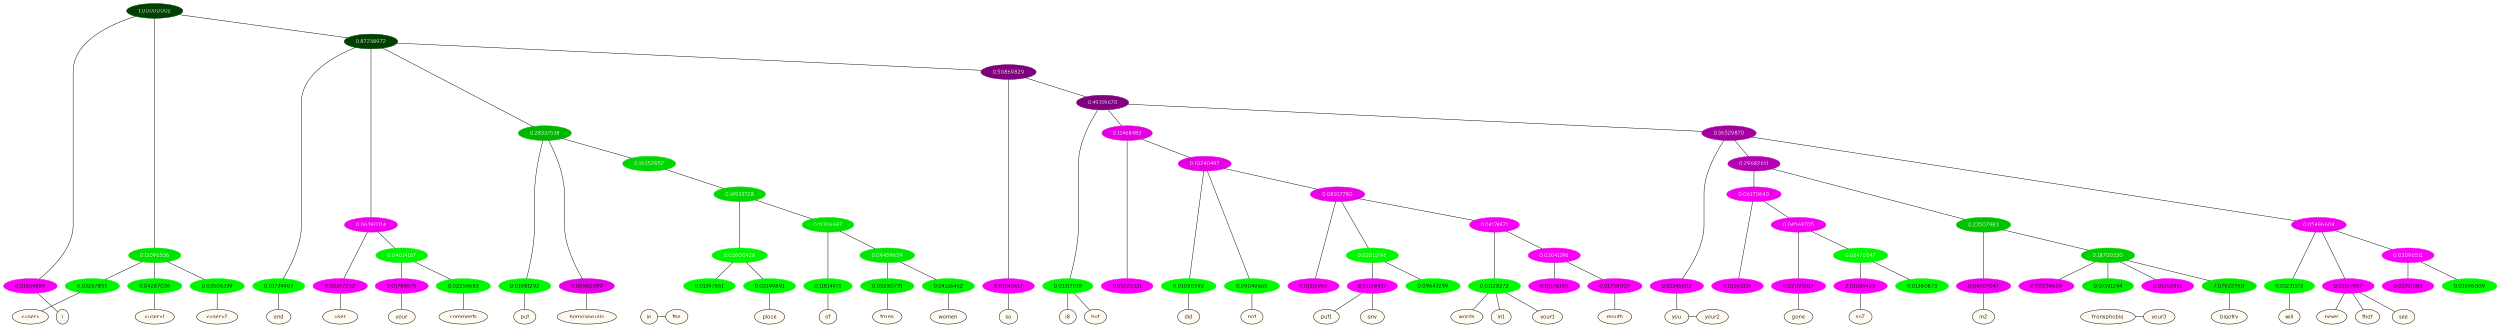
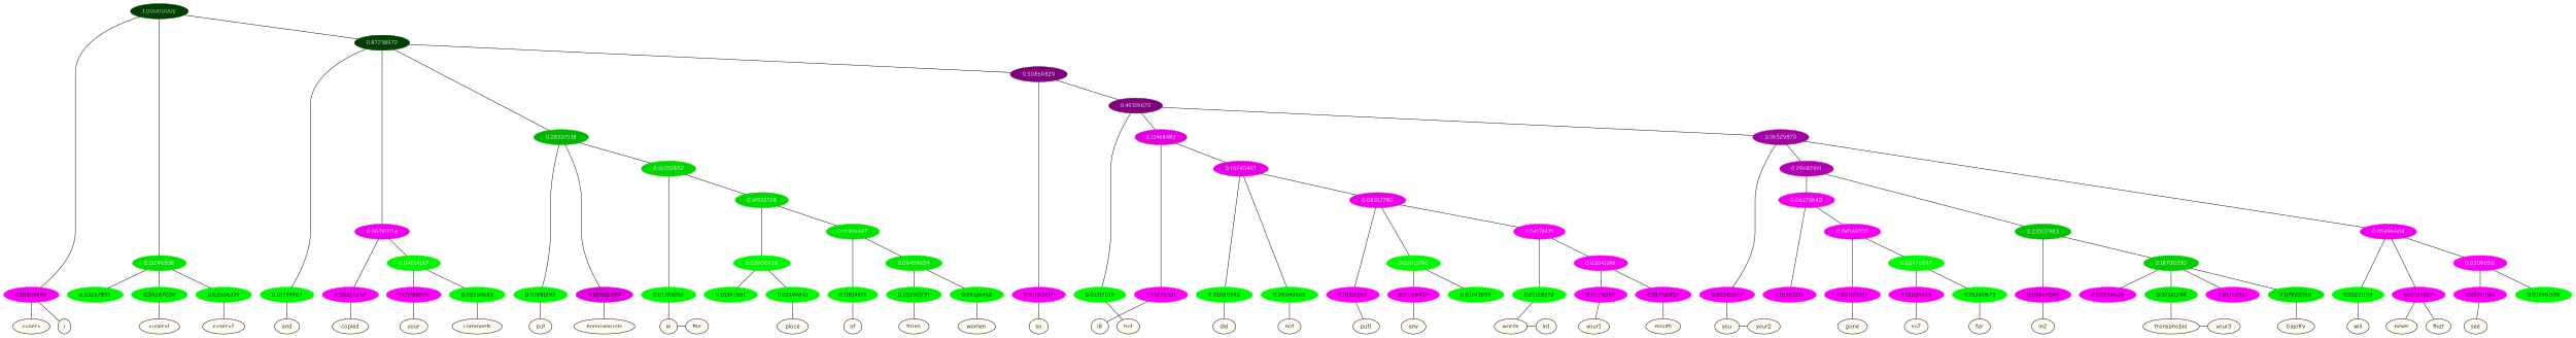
  graph {
    fontname="Comic Neue"
    node [color=black fontname="Comic Neue" format=png nodesep=0.001 ordering=out overlap_scaling=0.01 ranksep=0.001 style=filled fontcolor=black]
    edge [fontname="Comic Neue"]
    n1 [fillcolor=floralwhite height=0.15 label="\<user\>" style="filled,solid" width=0.15 fontcolor=""]
    n2 [fillcolor=floralwhite height=0.15 label="\<user\>1" style="filled,solid" width=0.15 fontcolor=""]
    n3 [fillcolor=floralwhite height=0.15 label="\<user\>2" style="filled,solid" width=0.15 fontcolor=""]
    n4 [fillcolor=floralwhite height=0.15 label=i style="filled,solid" width=0.15 fontcolor=""]
-   n5 [fillcolor=floralwhite height=0.15 label=user style="filled,solid" width=0.15 fontcolor=""]
+   n5 [fillcolor=floralwhite height=0.15 label=copied style="filled,solid" width=0.15 fontcolor=""]
    n6 [fillcolor=floralwhite height=0.15 label=your style="filled,solid" width=0.15 fontcolor=""]
    n7 [fillcolor=floralwhite height=0.15 label=comments style="filled,solid" width=0.15 fontcolor=""]
    n8 [fillcolor=floralwhite height=0.15 label=and style="filled,solid" width=0.15 fontcolor=""]
    n9 [fillcolor=floralwhite height=0.15 label=put style="filled,solid" width=0.15 fontcolor=""]
    n10 [fillcolor=floralwhite height=0.15 label=homosexuals style="filled,solid" width=0.15 fontcolor=""]
    n11 [fillcolor=floralwhite height=0.15 label=in style="filled,solid" width=0.15 fontcolor=""]
    n12 [fillcolor=floralwhite height=0.15 label=the style="filled,solid" width=0.15 fontcolor=""]
    n13 [fillcolor=floralwhite height=0.15 label=place style="filled,solid" width=0.15 fontcolor=""]
    n14 [fillcolor=floralwhite height=0.15 label=of style="filled,solid" width=0.15 fontcolor=""]
    n15 [fillcolor=floralwhite height=0.15 label=trans style="filled,solid" width=0.15 fontcolor=""]
    n16 [fillcolor=floralwhite height=0.15 label=women style="filled,solid" width=0.15 fontcolor=""]
    n17 [fillcolor=floralwhite height=0.15 label=so style="filled,solid" width=0.15 fontcolor=""]
    n18 [fillcolor=floralwhite height=0.15 label=i8 style="filled,solid" width=0.15 fontcolor=""]
    n19 [fillcolor=floralwhite height=0.15 label=did style="filled,solid" width=0.15 fontcolor=""]
    n20 [fillcolor=floralwhite height=0.15 label=not style="filled,solid" width=0.15 fontcolor=""]
    n21 [fillcolor=floralwhite height=0.15 label=put1 style="filled,solid" width=0.15 fontcolor=""]
    n22 [fillcolor=floralwhite height=0.15 label=any style="filled,solid" width=0.15 fontcolor=""]
    n23 [fillcolor=floralwhite height=0.15 label=words style="filled,solid" width=0.15 fontcolor=""]
    n24 [fillcolor=floralwhite height=0.15 label=in1 style="filled,solid" width=0.15 fontcolor=""]
    n25 [fillcolor=floralwhite height=0.15 label=your1 style="filled,solid" width=0.15 fontcolor=""]
    n26 [fillcolor=floralwhite height=0.15 label=mouth style="filled,solid" width=0.15 fontcolor=""]
    n27 [fillcolor=floralwhite height=0.15 label=but style="filled,solid" width=0.15 fontcolor=""]
    n28 [fillcolor=floralwhite height=0.15 label=your2 style="filled,solid" width=0.15 fontcolor=""]
    n29 [fillcolor=floralwhite height=0.15 label=so7 style="filled,solid" width=0.15 fontcolor=""]
+   n30 [fillcolor=floralwhite height=0.15 label=far style="filled,solid" width=0.15 fontcolor=""]
    n31 [fillcolor=floralwhite height=0.15 label=gone style="filled,solid" width=0.15 fontcolor=""]
    n32 [fillcolor=floralwhite height=0.15 label=in2 style="filled,solid" width=0.15 fontcolor=""]
    n33 [fillcolor=floralwhite height=0.15 label=your3 style="filled,solid" width=0.15 fontcolor=""]
    n34 [fillcolor=floralwhite height=0.15 label=transphobia style="filled,solid" width=0.15 fontcolor=""]
    n35 [fillcolor=floralwhite height=0.15 label=bigotry style="filled,solid" width=0.15 fontcolor=""]
    n36 [fillcolor=floralwhite height=0.15 label=you style="filled,solid" width=0.15 fontcolor=""]
    n37 [fillcolor=floralwhite height=0.15 label=will style="filled,solid" width=0.15 fontcolor=""]
    n38 [fillcolor=floralwhite height=0.15 label=never style="filled,solid" width=0.15 fontcolor=""]
    n39 [fillcolor=floralwhite height=0.15 label=see style="filled,solid" width=0.15 fontcolor=""]
    n40 [fillcolor=floralwhite height=0.15 label=that style="filled,solid" width=0.15 fontcolor=""]
    n41 [color="0.334 1.000 0.967" height=0.15 label=0.03267855 width=0.15]
    n42 [color="0.334 1.000 0.957" height=0.15 label=0.04287036 width=0.15]
    n43 [color="0.334 1.000 0.965" height=0.15 label=0.03506339 width=0.15]
    n44 [color="0.835 1.000 0.983" height=0.15 label=0.01654889 width=0.15]
    n45 [color="0.835 1.000 0.976" height=0.15 label=0.02377252 width=0.15]
    n46 [color="0.835 1.000 0.982" height=0.15 label=0.01788676 width=0.15]
    n47 [color="0.334 1.000 0.977" height=0.15 label=0.02254683 width=0.15]
    n48 [color="0.334 1.000 0.984" height=0.15 label=0.01734907 width=0.15]
    n49 [color="0.334 1.000 0.980" height=0.15 label=0.01981292 width=0.15]
    n50 [color="0.835 1.000 0.900" height=0.15 label=0.09980399 width=0.15]
+   n51 [color="0.334 1.000 0.986" height=0.15 label=0.01393057 width=0.15]
    n52 [color="0.334 1.000 0.986" height=0.15 label=0.01397861 width=0.15]
    n53 [color="0.334 1.000 0.978" height=0.15 label=0.02199891 width=0.15]
    n54 [color="0.334 1.000 0.982" height=0.15 label=0.11814971 width=0.15]
    n55 [color="0.334 1.000 0.947" height=0.15 label=0.05280731 width=0.15]
    n56 [color="0.334 1.000 0.959" height=0.15 label=0.04136462 width=0.15]
    n57 [color="0.835 1.000 0.985" height=0.15 label=0.01545617 width=0.15]
    n58 [color="0.835 1.000 0.988" height=0.15 label=0.01225331 width=0.15]
    n59 [color="0.334 1.000 0.989" height=0.15 label=0.01080592 width=0.15]
    n60 [color="0.334 1.000 0.990" height=0.15 label=0.09049665 width=0.15]
    n61 [color="0.835 1.000 0.989" height=0.15 label=0.01116966 width=0.15]
    n62 [color="0.835 1.000 0.988" height=0.15 label=8.01168437 width=0.15]
-   n63 [color="0.334 1.000 0.984" height=0.15 label=0.09643299 width=0.15]
+   n63 [color="0.334 1.000 0.984" height=0.15 label=0.01643299 width=0.15]
    n64 [color="0.334 1.000 0.989" height=0.15 label=0.01128272 width=0.15]
    n65 [color="0.835 1.000 0.987" height=0.15 label=0.01176190 width=0.15]
    n66 [color="0.835 1.000 0.982" height=0.15 label=0.01758007 width=0.15]
    n67 [color="0.334 1.000 0.987" height=0.15 label=0.01317018 width=0.15]
    n68 [color="0.835 1.000 0.984" height=0.15 label=0.01593136 width=0.15]
    n69 [color="0.835 1.000 0.989" height=0.15 label=2.01089455 width=0.15]
    n70 [color="0.334 1.000 0.986" height=0.15 label=0.01380873 width=0.15]
    n71 [color="0.835 1.000 0.979" height=0.15 label=0.02095517 width=0.15]
-   n72 [color="0.835 1.000 0.952" height=0.15 label=0.04707047 width=0.15]
+   n72 [color="0.835 1.000 0.952" height=0.15 label=0.04807047 width=0.15]
    n73 [color="0.835 1.000 0.977" height=0.15 label=0.02259659 width=0.15]
    n74 [color="0.334 1.000 0.928" height=0.15 label=0.07191244 width=0.15]
    n75 [color="0.835 1.000 0.987" height=0.15 label=0.01362961 width=0.15]
    n76 [color="0.334 1.000 0.921" height=0.15 label=7.07922760 width=0.15]
    n77 [color="0.835 1.000 0.987" height=0.15 label=0.01346602 width=0.15]
-   n78 [color="0.334 1.000 0.988" height=0.15 label=0.01231173 width=0.15]
+   n78 [color="0.334 1.000 0.988" height=0.15 label=0.01231153 width=0.15]
    n79 [color="0.835 1.000 0.988" height=0.15 label=0.01167857 width=0.15]
    n80 [color="0.835 1.000 0.986" height=0.15 label=0.01391583 width=0.15]
    n81 [color="0.334 1.000 0.983" height=0.15 label=0.01696009 width=0.15]
    n82 [color="0.334 1.000 0.250" fontcolor=grey99 height=0.15 label=1.00000002 width=0.15]
    n83 [color="0.334 1.000 0.889" fontcolor=grey99 height=0.15 label=0.11096536 width=0.15]
    n84 [color="0.334 1.000 0.250" fontcolor=grey99 height=0.15 label=0.87238972 width=0.15]
    n85 [color="0.835 1.000 0.936" fontcolor=grey99 height=0.15 label=0.06390314 width=0.15]
    n86 [color="0.334 1.000 0.717" fontcolor=grey99 height=0.15 label=0.28337538 width=0.15]
    n87 [color="0.835 1.000 0.491" fontcolor=grey99 height=0.15 label=0.50869829 width=0.15]
    n88 [color="0.334 1.000 0.960" fontcolor=grey99 height=0.15 label=0.04014167 width=0.15]
    n89 [color="0.334 1.000 0.836" fontcolor=grey99 height=0.15 label=0.16352852 width=0.15]
    n90 [color="0.835 1.000 0.507" fontcolor=grey99 height=0.15 label=0.49319670 width=0.15]
    n91 [color="0.334 1.000 0.851" fontcolor=grey99 height=0.15 label=0.14933728 width=0.15]
    n92 [color="0.835 1.000 0.885" fontcolor=grey99 height=0.15 label=0.11468483 width=0.15]
    n93 [color="0.835 1.000 0.635" fontcolor=grey99 height=0.15 label=0.36529870 width=0.15]
    n94 [color="0.334 1.000 0.964" fontcolor=grey99 height=0.15 label=0.03600428 width=0.15]
    n95 [color="0.334 1.000 0.887" fontcolor=grey99 height=0.15 label=0.11306687 width=0.15]
    n96 [color="0.835 1.000 0.898" fontcolor=grey99 height=0.15 label=0.10240497 width=0.15]
    n97 [color="0.835 1.000 0.703" fontcolor=grey99 height=0.15 label=0.29682611 width=0.15]
    n98 [color="0.835 1.000 0.945" fontcolor=grey99 height=0.15 label=0.05496604 width=0.15]
    n99 [color="0.334 1.000 0.905" fontcolor=grey99 height=0.15 label=0.09459659 width=0.15]
    n100 [color="0.835 1.000 0.919" fontcolor=grey99 height=0.15 label=0.08107780 width=0.15]
    n101 [color="0.835 1.000 0.938" fontcolor=grey99 height=0.15 label=0.06170640 width=0.15]
    n102 [color="0.334 1.000 0.765" fontcolor=grey99 height=0.15 label=0.23507983 width=0.15]
    n103 [color="0.835 1.000 0.969" fontcolor=grey99 height=0.15 label=0.03096511 width=0.15]
    n104 [color="0.334 1.000 0.972" fontcolor=grey99 height=0.15 label=0.02811796 width=0.15]
    n105 [color="0.835 1.000 0.958" fontcolor=grey99 height=0.15 label=0.04174871 width=0.15]
    n106 [color="0.835 1.000 0.954" fontcolor=grey99 height=0.15 label=0.04569705 width=0.15]
    n107 [color="0.334 1.000 0.813" fontcolor=grey99 height=0.15 label=0.18700330 width=0.15]
    n108 [color="0.835 1.000 0.970" fontcolor=grey99 height=0.15 label=0.03041196 width=0.15]
    n109 [color="0.334 1.000 0.975" fontcolor=grey99 height=0.15 label=0.02470547 width=0.15]
    subgraph sub_1 {
      rank=same
      n1
      n2
      n3
      n4
      n5
      n6
      n7
      n8
      n9
      n10
      n11
      n12
      n13
      n14
      n15
      n16
      n17
      n18
      n19
      n20
      n21
      n22
      n23
      n24
      n25
      n26
      n27
      n28
      n29
+     n30
      n31
      n32
      n33
      n34
      n35
      n36
      n37
      n38
      n39
      n40
    }
    subgraph sub_2 {
      rank=same
      n41
      n42
      n43
      n44
      n45
      n46
      n47
      n48
      n49
      n50
+     n51
      n52
      n53
      n54
      n55
      n56
      n57
      n58
      n59
      n60
      n61
      n62
      n63
      n64
      n65
      n66
      n67
      n68
      n69
      n70
      n71
      n72
      n73
      n74
      n75
      n76
      n77
      n78
      n79
      n80
      n81
    }
    n11 -- n12
    n34 -- n33
    n36 -- n28
-   n41 -- n1
+   n44 -- n1
    n42 -- n2
    n43 -- n3
    n44 -- n4
    n45 -- n5
    n46 -- n6
    n47 -- n7
    n48 -- n8
    n49 -- n9
    n50 -- n10
+   n51 -- n11
    n53 -- n13
    n54 -- n14
    n55 -- n15
    n56 -- n16
    n57 -- n17
-   n67 -- n18
+   n58 -- n18
    n59 -- n19
    n60 -- n20
-   n62 -- n21
+   n61 -- n21
    n62 -- n22
    n64 -- n23
-   n64 -- n24
-   n64 -- n25
+   n23 -- n24
+   n65 -- n25
    n66 -- n26
    n67 -- n27
    n69 -- n29
+   n70 -- n30
    n71 -- n31
    n72 -- n32
+   n74 -- n34
    n76 -- n35
    n77 -- n36
    n78 -- n37
    n79 -- n38
    n79 -- n40
-   n79 -- n39
+   n80 -- n39
    n82 -- n44
    n82 -- n83
    n82 -- n84
    n83 -- n41
    n83 -- n42
    n83 -- n43
    n84 -- n48
    n84 -- n85
    n84 -- n86
    n84 -- n87
    n85 -- n45
    n85 -- n88
    n86 -- n49
    n86 -- n50
    n86 -- n89
    n87 -- n57
    n87 -- n90
    n88 -- n46
    n88 -- n47
+   n89 -- n51
    n89 -- n91
    n90 -- n67
    n90 -- n92
    n90 -- n93
    n91 -- n94
    n91 -- n95
    n92 -- n58
    n92 -- n96
    n93 -- n77
    n93 -- n97
    n93 -- n98
    n94 -- n52
    n94 -- n53
    n95 -- n54
    n95 -- n99
    n96 -- n59
    n96 -- n60
    n96 -- n100
    n97 -- n101
    n97 -- n102
    n98 -- n78
    n98 -- n79
    n98 -- n103
    n99 -- n55
    n99 -- n56
    n100 -- n61
    n100 -- n104
    n100 -- n105
    n101 -- n68
    n101 -- n106
    n102 -- n72
    n102 -- n107
    n103 -- n80
    n103 -- n81
    n104 -- n62
    n104 -- n63
    n105 -- n64
    n105 -- n108
    n106 -- n71
    n106 -- n109
    n107 -- n73
    n107 -- n74
    n107 -- n75
    n107 -- n76
    n108 -- n65
    n108 -- n66
    n109 -- n69
    n109 -- n70
  }
